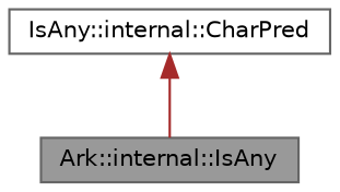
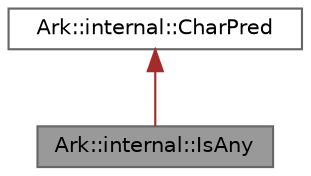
  digraph {
    node [color=gray40 fontname=Helvetica fontsize=10 shape=box style=filled]
    n1 [fillcolor=grey60 fontcolor=black height=0.2 label="Ark::internal::IsAny" width=0.4]
-   n2 [fillcolor=white height=0.2 label="IsAny::internal::CharPred" width=0.4]
+   n2 [fillcolor=white height=0.2 label="Ark::internal::CharPred" width=0.4]
    n2 -> n1 [color=brown dir=back fontname=Helvetica fontsize=10 labelfontname=Helvetica labelfontsize=10 style=solid]
  }
